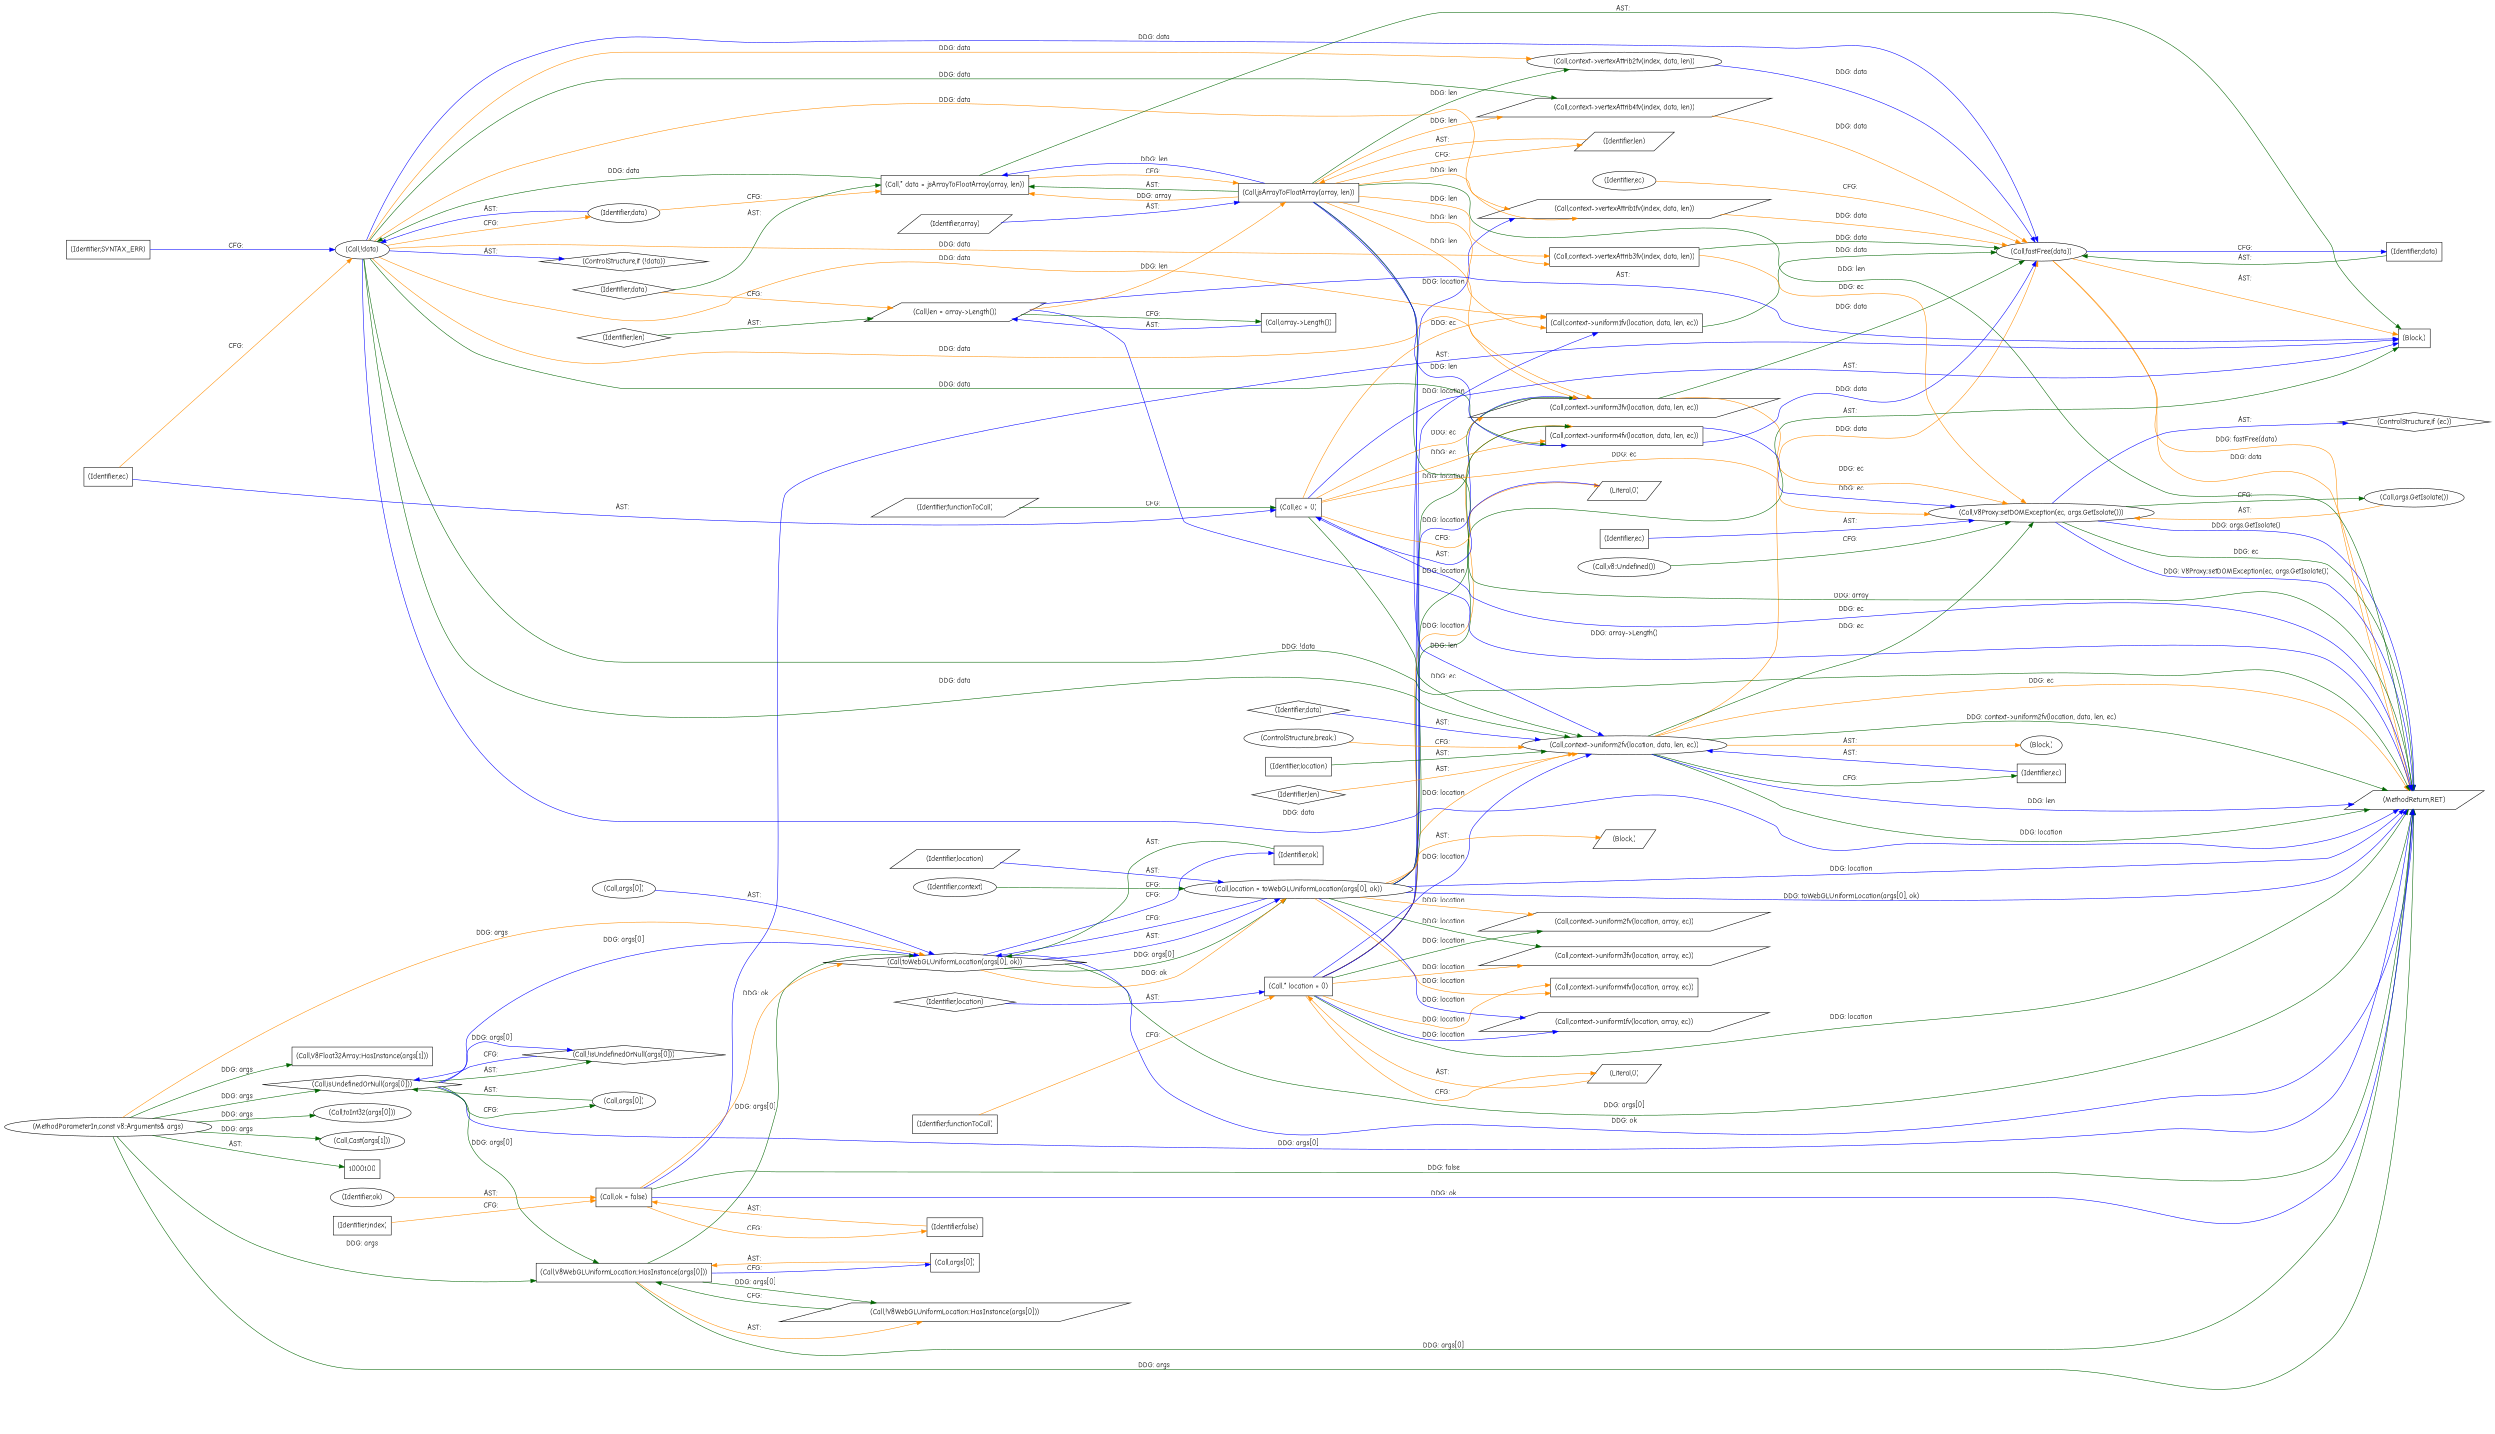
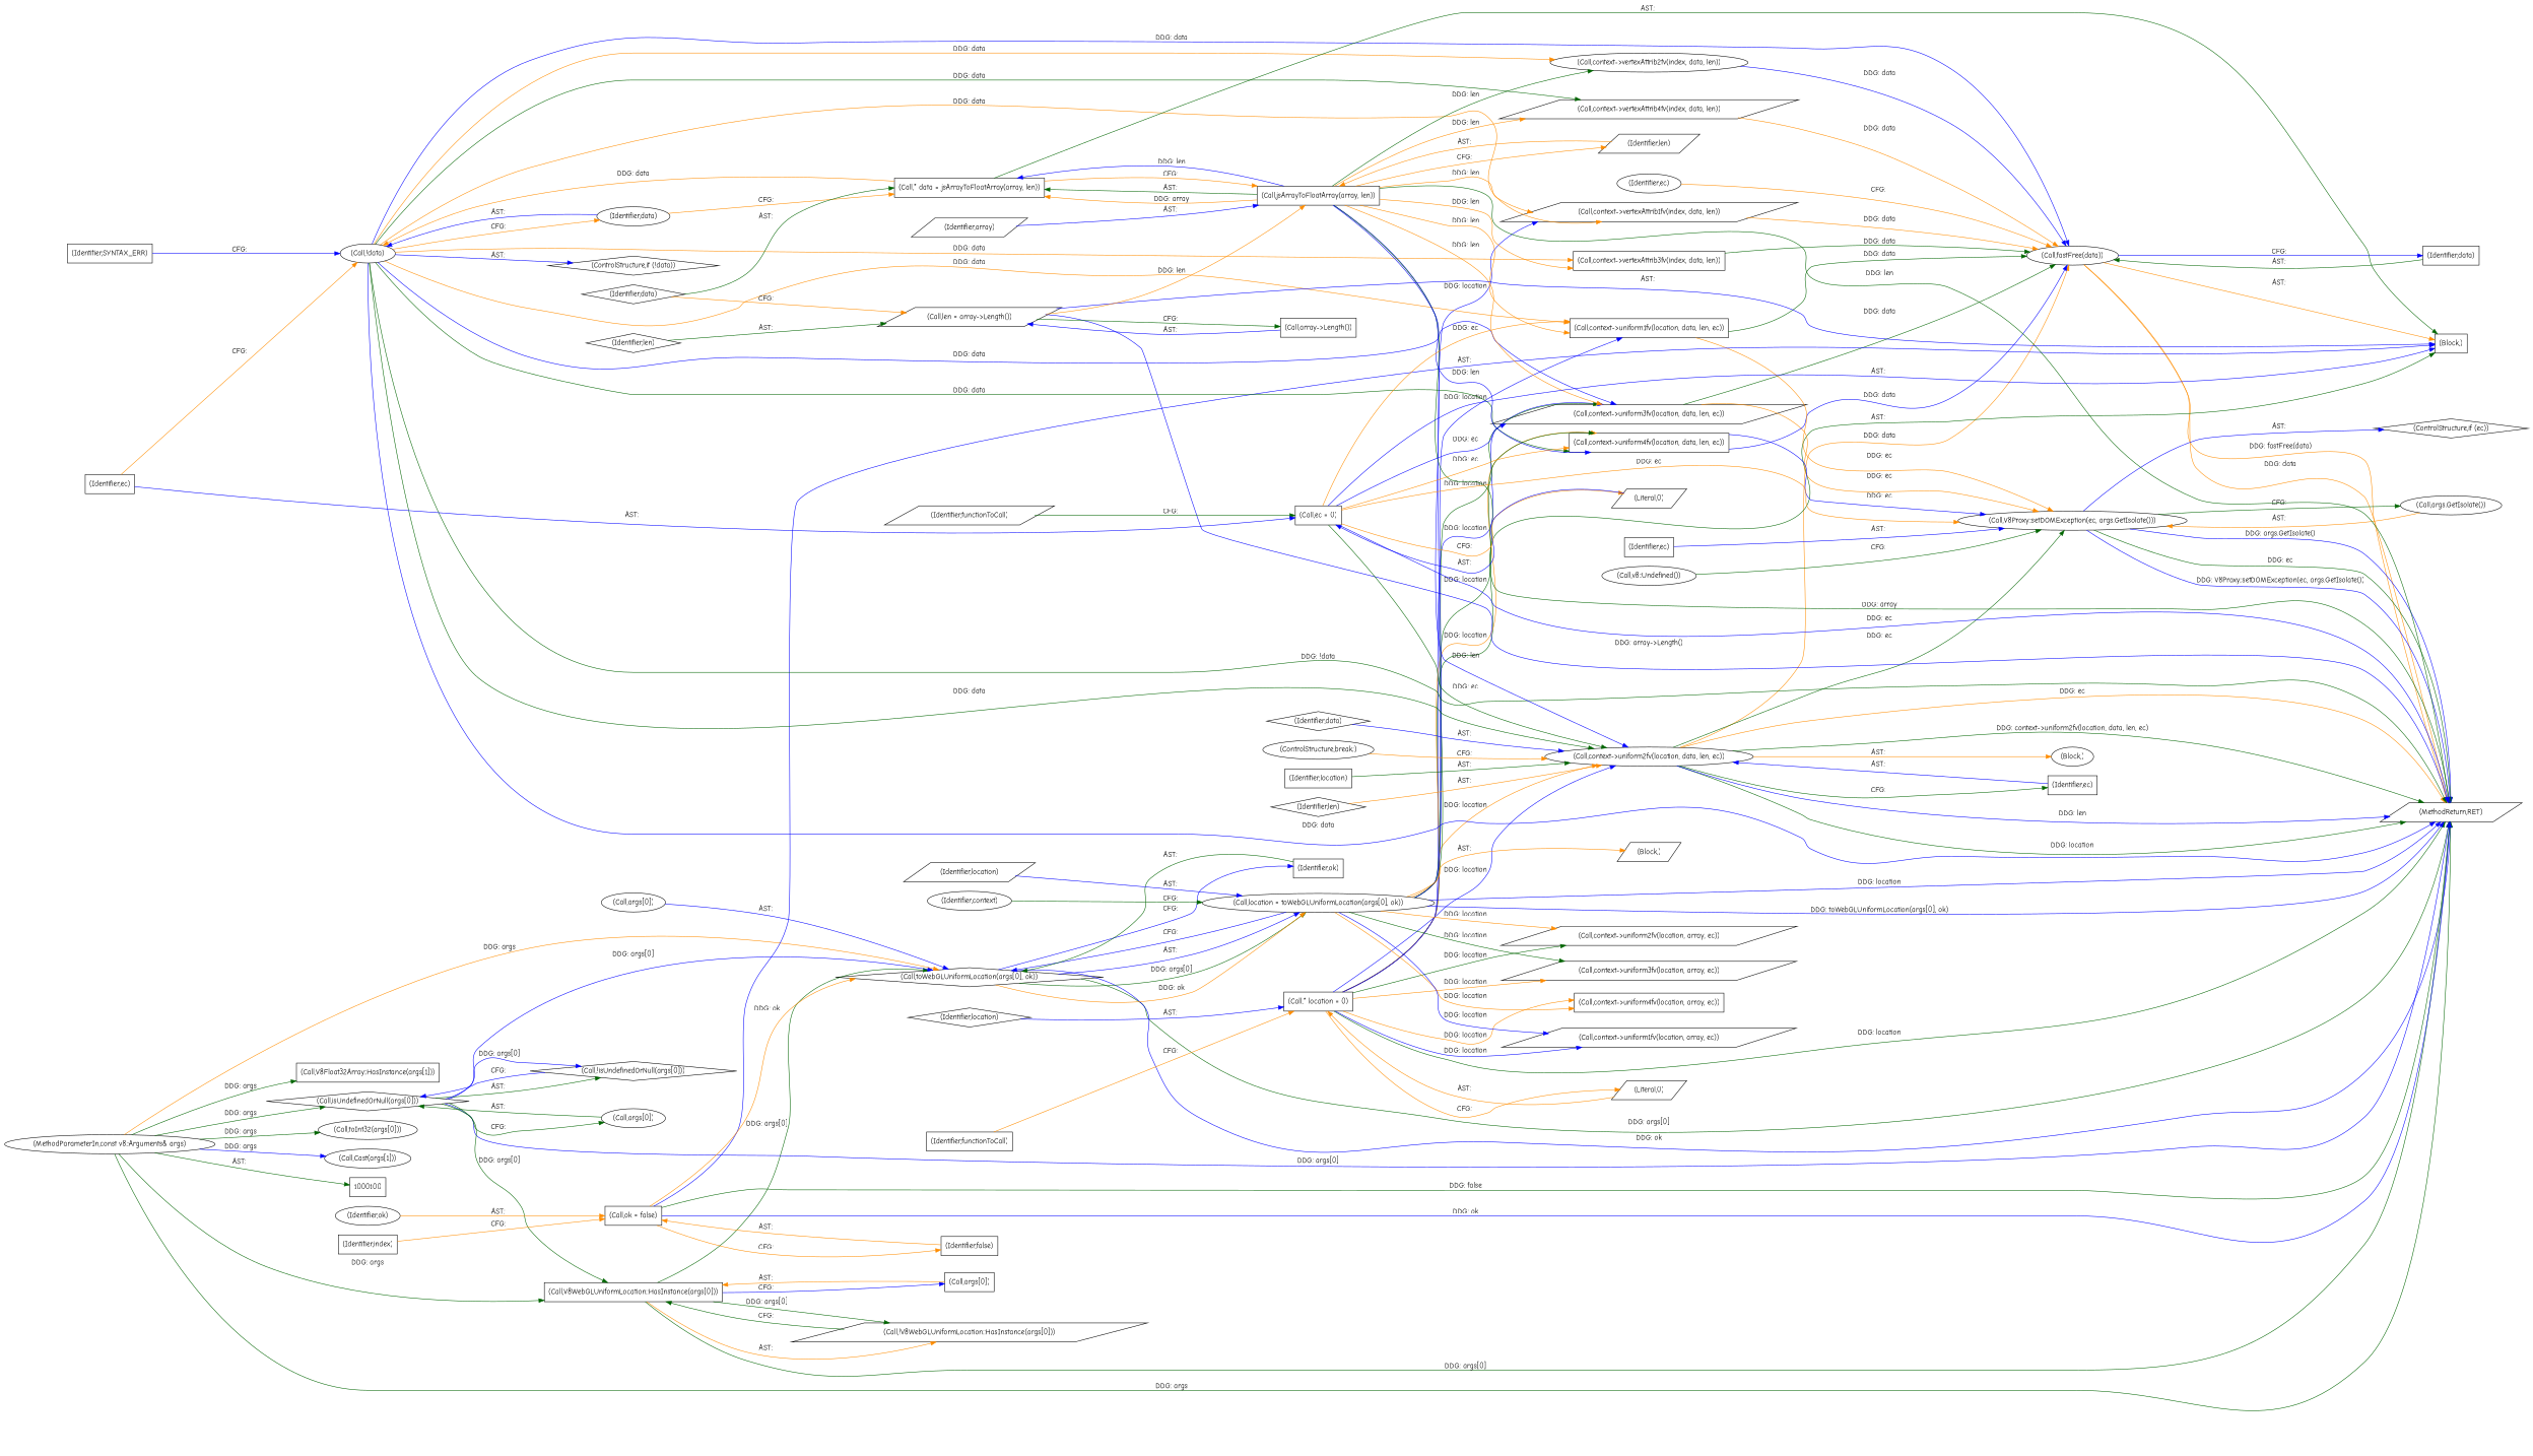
  digraph {
    fontname="Comic Neue"
    rankdir=LR
    node [fontname="Comic Neue" shape=box]
    edge [color=darkorange fontname="Comic Neue"]
    n1 [label="(Call,context->uniform2fv(location, data, len, ec))" shape=ellipse]
    n2 [label="(Call,fastFree(data))" shape=ellipse]
    n3 [label="(Call,V8Proxy::setDOMException(ec, args.GetIsolate()))" shape=ellipse]
    n4 [label="(Block,)" shape=ellipse]
    n5 [label="(Identifier,ec)"]
    n6 [label="(MethodReturn,RET)" shape=parallelogram]
    n7 [label="(Block,)"]
    n8 [label="(Identifier,data)"]
    n9 [label="(ControlStructure,if (ec))" shape=diamond]
    n10 [label="(Call,args.GetIsolate())" shape=ellipse]
    n11 [label="(Call,* location = 0)"]
    n12 [label="(Literal,0)" shape=parallelogram]
    n13 [label="(Call,context->uniform3fv(location, data, len, ec))" shape=parallelogram]
    n14 [label="(Call,context->uniform3fv(location, array, ec))" shape=parallelogram]
    n15 [label="(Call,context->uniform2fv(location, array, ec))" shape=parallelogram]
    n16 [label="(Call,context->uniform4fv(location, data, len, ec))"]
    n17 [label="(Call,context->uniform4fv(location, array, ec))"]
    n18 [label="(Call,context->uniform1fv(location, array, ec))" shape=parallelogram]
    n19 [label="(Call,context->vertexAttrib1fv(index, data, len))" shape=parallelogram]
    n20 [label="(Call,context->uniform1fv(location, data, len, ec))"]
    n21 [label="(Call,location = toWebGLUniformLocation(args[0], ok))" shape=ellipse]
    n22 [label="(Call,toWebGLUniformLocation(args[0], ok))" shape=diamond]
    n23 [label="(Block,)" shape=parallelogram]
    n24 [label="(Identifier,ok)"]
    n25 [label="(Call,V8WebGLUniformLocation::HasInstance(args[0]))"]
    n26 [label="(Call,args[0])"]
    n27 [label="(Call,!V8WebGLUniformLocation::HasInstance(args[0]))" shape=parallelogram]
    n28 [label="(Call,isUndefinedOrNull(args[0]))" shape=diamond]
    n29 [label="(Call,!isUndefinedOrNull(args[0]))" shape=diamond]
    n30 [label="(Call,args[0])" shape=ellipse]
    n31 [label="(MethodParameterIn,const v8::Arguments& args)" shape=ellipse]
    n32 [label="(Call,V8Float32Array::HasInstance(args[1]))"]
    n33 [label="(Call,toInt32(args[0]))" shape=ellipse]
    n34 [label="(Call,Cast(args[1]))" shape=ellipse]
    1000100
    n36 [label="(Call,ok = false)"]
    n37 [label="(Identifier,false)"]
    n38 [label="(Call,!data)" shape=ellipse]
    n39 [label="(Identifier,data)" shape=ellipse]
    n40 [label="(Call,context->vertexAttrib3fv(index, data, len))"]
    n41 [label="(ControlStructure,if (!data))" shape=diamond]
    n42 [label="(Call,context->vertexAttrib2fv(index, data, len))" shape=ellipse]
    n43 [label="(Call,context->vertexAttrib4fv(index, data, len))" shape=parallelogram]
    n44 [label="(Call,* data = jsArrayToFloatArray(array, len))"]
    n45 [label="(Call,jsArrayToFloatArray(array, len))"]
    n46 [label="(Identifier,len)" shape=parallelogram]
    n47 [label="(Call,len = array->Length())" shape=parallelogram]
    n48 [label="(Call,array->Length())"]
    n49 [label="(Call,ec = 0)"]
    n50 [label="(Literal,0)" shape=parallelogram]
    n51 [label="(Identifier,index)"]
    n52 [label="(Identifier,location)" shape=parallelogram]
    n53 [label="(Identifier,len)" shape=diamond]
    n54 [label="(Identifier,ok)" shape=ellipse]
    n55 [label="(Identifier,context)" shape=ellipse]
    n56 [label="(Identifier,functionToCall)" shape=parallelogram]
    n57 [label="(Identifier,data)" shape=diamond]
    n58 [label="(Identifier,ec)" shape=ellipse]
    n59 [label="(Identifier,ec)"]
    n60 [label="(Identifier,location)" shape=diamond]
    n61 [label="(Identifier,SYNTAX_ERR)"]
    n62 [label="(Identifier,data)" shape=diamond]
    n63 [label="(Identifier,functionToCall)"]
    n64 [label="(Call,v8::Undefined())" shape=ellipse]
    n65 [label="(Call,args[0])" shape=ellipse]
    n66 [label="(ControlStructure,break;)" shape=ellipse]
    n67 [label="(Identifier,array)" shape=parallelogram]
    n68 [label="(Identifier,ec)"]
    n69 [label="(Identifier,location)"]
    n70 [label="(Identifier,len)" shape=diamond]
    n1 -> n2 [label="DDG: data"]
    n1 -> n3 [color=darkgreen label="DDG: ec"]
    n1 -> n4 [label="AST: "]
    n1 -> n5 [color=darkgreen label="CFG: "]
    n1 -> n6 [color=darkgreen label="DDG: location"]
    n1 -> n6 [label="DDG: ec"]
    n1 -> n6 [color=darkgreen label="DDG: context->uniform2fv(location, data, len, ec)"]
    n1 -> n6 [color=blue label="DDG: len"]
    n2 -> n6 [label="DDG: data"]
    n2 -> n6 [label="DDG: fastFree(data)"]
    n2 -> n7 [label="AST: "]
    n2 -> n8 [color=blue label="CFG: "]
    n3 -> n6 [color=blue label="DDG: args.GetIsolate()"]
    n3 -> n6 [color=darkgreen label="DDG: ec"]
    n3 -> n6 [color=blue label="DDG: V8Proxy::setDOMException(ec, args.GetIsolate())"]
    n3 -> n9 [color=blue label="AST: "]
    n3 -> n10 [color=darkgreen label="CFG: "]
    n5 -> n1 [color=blue label="AST: "]
    n8 -> n2 [color=darkgreen label="AST: "]
    n10 -> n3 [label="AST: "]
    n11 -> n1 [color=blue label="DDG: location"]
    n11 -> n6 [color=darkgreen label="DDG: location"]
    n11 -> n7 [color=darkgreen label="AST: "]
    n11 -> n12 [label="CFG: "]
    n11 -> n13 [color=blue label="DDG: location"]
    n11 -> n14 [label="DDG: location"]
    n11 -> n15 [color=darkgreen label="DDG: location"]
    n11 -> n16 [label="DDG: location"]
    n11 -> n17 [label="DDG: location"]
    n11 -> n18 [color=blue label="DDG: location"]
    n11 -> n19 [color=blue label="DDG: location"]
    n12 -> n11 [label="AST: "]
    n13 -> n2 [color=darkgreen label="DDG: data"]
    n13 -> n3 [label="DDG: ec"]
    n16 -> n2 [color=blue label="DDG: data"]
    n16 -> n3 [color=blue label="DDG: ec"]
    n19 -> n2 [label="DDG: data"]
    n20 -> n2 [color=darkgreen label="DDG: data"]
-   n40 -> n3 [label="DDG: ec"]
+   n20 -> n3 [label="DDG: ec"]
    n21 -> n1 [label="DDG: location"]
    n21 -> n6 [color=blue label="DDG: toWebGLUniformLocation(args[0], ok)"]
    n21 -> n6 [color=blue label="DDG: location"]
    n21 -> n13 [color=darkgreen label="DDG: location"]
    n21 -> n14 [color=darkgreen label="DDG: location"]
    n21 -> n15 [label="DDG: location"]
    n21 -> n16 [color=darkgreen label="DDG: location"]
    n21 -> n17 [label="DDG: location"]
    n21 -> n18 [color=blue label="DDG: location"]
    n21 -> n20 [color=blue label="DDG: location"]
    n21 -> n22 [color=blue label="CFG: "]
    n21 -> n23 [label="AST: "]
    n22 -> n6 [color=darkgreen label="DDG: args[0]"]
    n22 -> n6 [color=blue label="DDG: ok"]
    n22 -> n21 [color=blue label="AST: "]
    n22 -> n21 [color=darkgreen label="DDG: args[0]"]
    n22 -> n21 [label="DDG: ok"]
    n22 -> n24 [color=blue label="CFG: "]
    n24 -> n22 [color=darkgreen label="AST: "]
    n25 -> n6 [color=darkgreen label="DDG: args[0]"]
    n25 -> n22 [color=darkgreen label="DDG: args[0]"]
    n25 -> n26 [color=blue label="CFG: "]
    n25 -> n27 [label="AST: "]
    n25 -> n27 [color=darkgreen label="DDG: args[0]"]
    n26 -> n25 [label="AST: "]
    n27 -> n25 [color=darkgreen label="CFG: "]
    n28 -> n6 [color=blue label="DDG: args[0]"]
    n28 -> n22 [color=blue label="DDG: args[0]"]
    n28 -> n25 [color=darkgreen label="DDG: args[0]"]
    n28 -> n29 [color=darkgreen label="AST: "]
    n28 -> n29 [color=blue label="DDG: args[0]"]
    n28 -> n30 [color=darkgreen label="CFG: "]
    n29 -> n28 [color=blue label="CFG: "]
    n30 -> n28 [color=darkgreen label="AST: "]
    n31 -> n6 [color=darkgreen label="DDG: args"]
    n31 -> n22 [label="DDG: args"]
    n31 -> n25 [color=darkgreen label="DDG: args"]
    n31 -> n28 [color=darkgreen label="DDG: args"]
    n31 -> n32 [color=darkgreen label="DDG: args"]
    n31 -> n33 [color=darkgreen label="DDG: args"]
-   n31 -> n34 [color=darkgreen label="DDG: args"]
+   n31 -> n34 [color=blue label="DDG: args"]
    n31 -> 1000100 [color=darkgreen label="AST: "]
    n36 -> n6 [color=darkgreen label="DDG: false"]
    n36 -> n6 [color=blue label="DDG: ok"]
    n36 -> n7 [color=blue label="AST: "]
    n36 -> n22 [label="DDG: ok"]
    n36 -> n37 [label="CFG: "]
    n37 -> n36 [label="AST: "]
    n38 -> n1 [color=darkgreen label="DDG: data"]
    n38 -> n2 [color=blue label="DDG: data"]
    n38 -> n6 [color=darkgreen label="DDG: !data"]
    n38 -> n6 [color=blue label="DDG: data"]
-   n38 -> n13 [label="DDG: data"]
+   n38 -> n13 [color=blue label="DDG: data"]
    n38 -> n16 [color=darkgreen label="DDG: data"]
    n38 -> n19 [label="DDG: data"]
    n38 -> n20 [label="DDG: data"]
    n38 -> n39 [label="CFG: "]
    n38 -> n40 [label="DDG: data"]
    n38 -> n41 [color=blue label="AST: "]
    n38 -> n42 [label="DDG: data"]
    n38 -> n43 [color=darkgreen label="DDG: data"]
    n39 -> n38 [color=blue label="AST: "]
    n39 -> n44 [label="CFG: "]
    n40 -> n2 [color=darkgreen label="DDG: data"]
    n42 -> n2 [color=blue label="DDG: data"]
    n43 -> n2 [label="DDG: data"]
    n44 -> n7 [color=darkgreen label="AST: "]
-   n44 -> n38 [color=darkgreen label="DDG: data"]
+   n44 -> n38 [label="DDG: data"]
    n44 -> n45 [label="CFG: "]
    n45 -> n1 [color=blue label="DDG: len"]
    n45 -> n6 [color=darkgreen label="DDG: len"]
    n45 -> n6 [color=darkgreen label="DDG: array"]
    n45 -> n13 [label="DDG: len"]
    n45 -> n16 [color=blue label="DDG: len"]
    n45 -> n19 [label="DDG: len"]
    n45 -> n20 [label="DDG: len"]
    n45 -> n40 [label="DDG: len"]
    n45 -> n42 [color=darkgreen label="DDG: len"]
    n45 -> n43 [label="DDG: len"]
    n45 -> n44 [color=darkgreen label="AST: "]
    n45 -> n44 [label="DDG: array"]
    n45 -> n44 [color=blue label="DDG: len"]
    n45 -> n46 [label="CFG: "]
    n46 -> n45 [label="AST: "]
    n47 -> n6 [color=blue label="DDG: array->Length()"]
    n47 -> n7 [color=blue label="AST: "]
    n47 -> n45 [label="DDG: len"]
    n47 -> n48 [color=darkgreen label="CFG: "]
    n48 -> n47 [color=blue label="AST: "]
    n49 -> n1 [color=darkgreen label="DDG: ec"]
    n49 -> n3 [label="DDG: ec"]
    n49 -> n6 [color=blue label="DDG: ec"]
    n49 -> n7 [color=blue label="AST: "]
-   n49 -> n13 [label="DDG: ec"]
+   n49 -> n13 [color=blue label="DDG: ec"]
    n49 -> n16 [label="DDG: ec"]
    n49 -> n20 [label="DDG: ec"]
    n49 -> n50 [label="CFG: "]
    n50 -> n49 [color=blue label="AST: "]
    n51 -> n36 [label="CFG: "]
    n52 -> n21 [color=blue label="AST: "]
    n53 -> n47 [color=darkgreen label="AST: "]
    n54 -> n36 [label="AST: "]
    n55 -> n21 [color=darkgreen label="CFG: "]
    n56 -> n49 [color=darkgreen label="CFG: "]
    n57 -> n44 [color=darkgreen label="AST: "]
    n57 -> n47 [label="CFG: "]
    n58 -> n2 [label="CFG: "]
    n59 -> n3 [color=blue label="AST: "]
    n60 -> n11 [color=blue label="AST: "]
    n61 -> n38 [color=blue label="CFG: "]
    n62 -> n1 [color=blue label="AST: "]
    n63 -> n11 [label="CFG: "]
    n64 -> n3 [color=darkgreen label="CFG: "]
    n65 -> n22 [color=blue label="AST: "]
    n66 -> n1 [label="CFG: "]
    n67 -> n45 [color=blue label="AST: "]
    n68 -> n38 [label="CFG: "]
    n68 -> n49 [color=blue label="AST: "]
    n69 -> n1 [color=darkgreen label="AST: "]
    n70 -> n1 [label="AST: "]
  }
